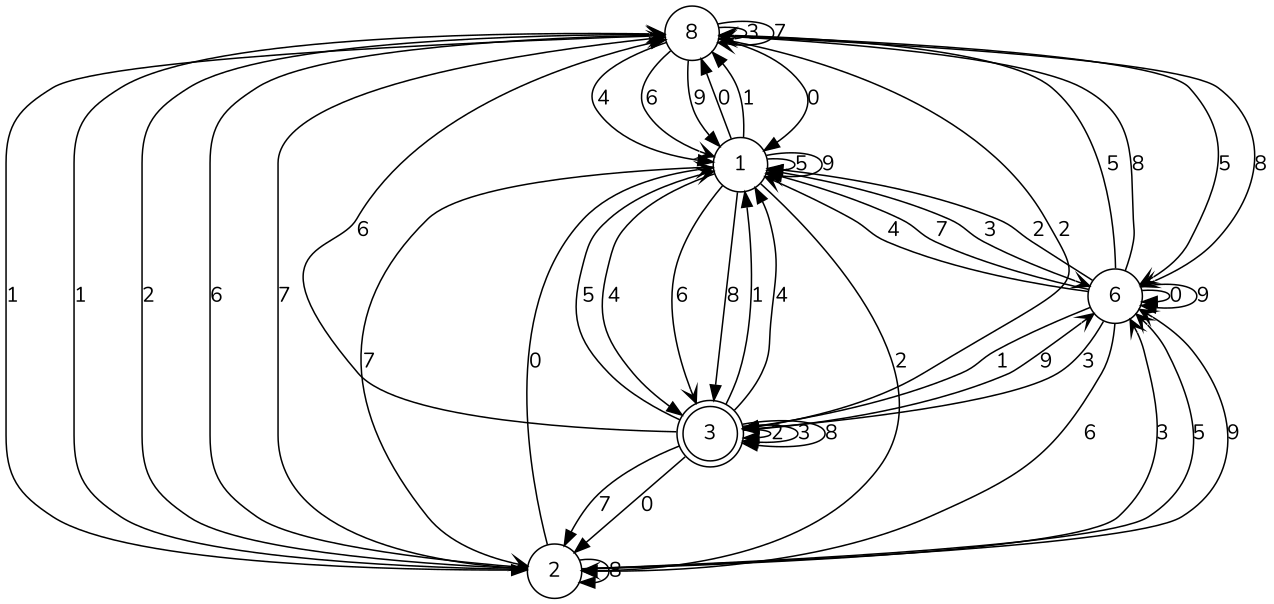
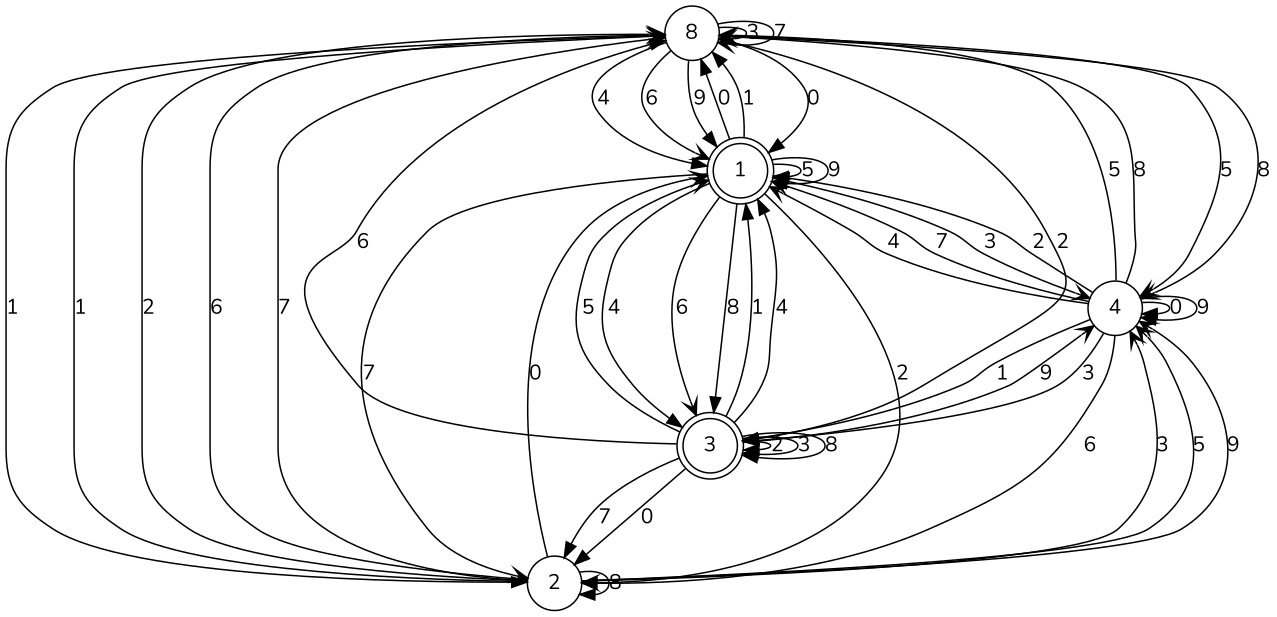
  digraph {
    fontname=Nunito
    node [fontname=Nunito shape=circle]
    edge [arrowhead=normal fontname=Nunito]
    n1 [label=8]
-   n2 [label=1]
+   n2 [label=1 shape=doublecircle]
    n3 [label=2]
    n4 [label=3 shape=doublecircle]
-   n5 [label=6]
+   n5 [label=4]
    n1 -> n1 [arrowhead=vee label=3]
    n1 -> n1 [arrowhead=vee label=7]
    n1 -> n2 [label=0]
    n1 -> n2 [label=4]
    n1 -> n2 [arrowhead=vee label=6]
    n1 -> n2 [label=9]
    n1 -> n3 [label=1]
    n1 -> n4 [label=2]
    n1 -> n5 [arrowhead=vee label=5]
    n1 -> n5 [arrowhead=vee label=8]
    n2 -> n1 [label=0]
    n2 -> n1 [label=1]
    n2 -> n2 [label=5]
    n2 -> n2 [label=9]
    n2 -> n3 [arrowhead=vee label=2]
    n2 -> n3 [arrowhead=vee label=7]
    n2 -> n4 [label=4]
    n2 -> n4 [arrowhead=vee label=6]
    n2 -> n4 [label=8]
    n2 -> n5 [arrowhead=vee label=3]
    n3 -> n1 [arrowhead=vee label=1]
    n3 -> n1 [arrowhead=vee label=2]
    n3 -> n1 [arrowhead=vee label=6]
    n3 -> n1 [arrowhead=vee label=7]
    n3 -> n2 [arrowhead=vee label=0]
    n3 -> n3 [label=8]
    n3 -> n5 [arrowhead=vee label=3]
    n3 -> n5 [arrowhead=vee label=5]
    n3 -> n5 [arrowhead=vee label=9]
    n4 -> n1 [label=6]
    n4 -> n2 [label=1]
    n4 -> n2 [label=4]
    n4 -> n2 [arrowhead=vee label=5]
    n4 -> n3 [label=0]
    n4 -> n3 [label=7]
    n4 -> n4 [label=2]
    n4 -> n4 [label=3]
    n4 -> n4 [label=8]
    n4 -> n5 [arrowhead=vee label=9]
    n5 -> n1 [arrowhead=vee label=5]
    n5 -> n1 [arrowhead=vee label=8]
    n5 -> n2 [label=2]
    n5 -> n2 [arrowhead=vee label=4]
    n5 -> n2 [arrowhead=vee label=7]
    n5 -> n3 [label=6]
    n5 -> n4 [label=1]
    n5 -> n4 [label=3]
    n5 -> n5 [label=0]
    n5 -> n5 [label=9]
  }
